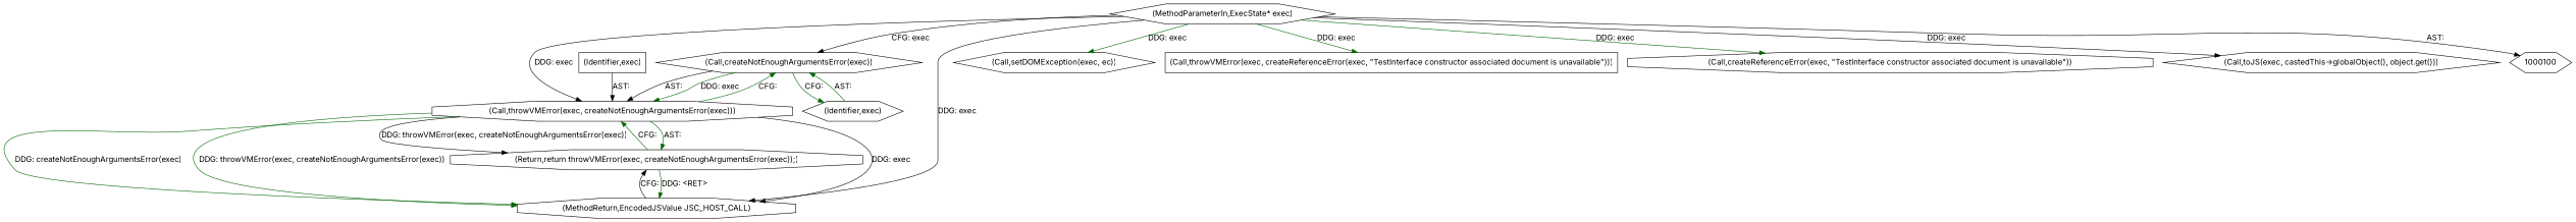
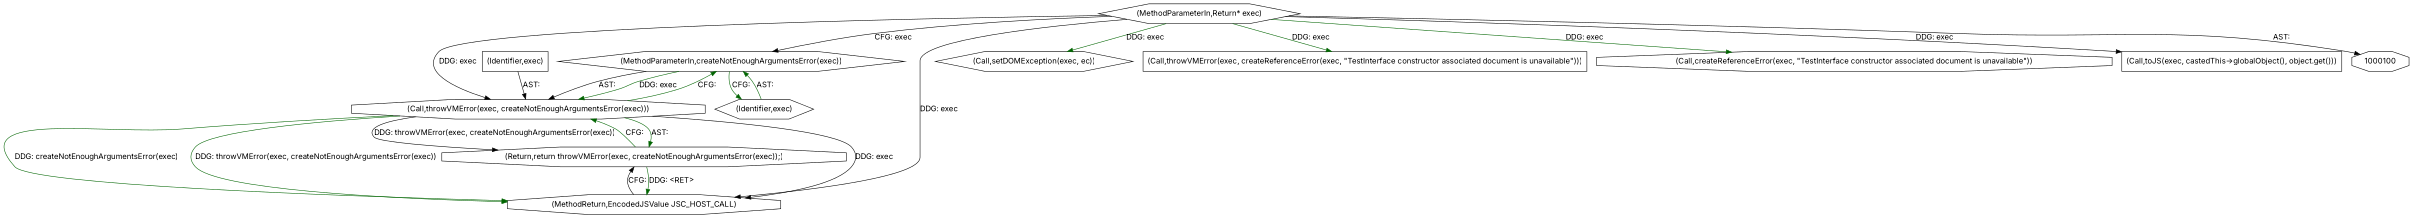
  digraph {
    fontname=Inter
    node [fontname=Inter shape=hexagon]
    edge [color=darkgreen fontname=Inter]
-   n1 [label="(Call,createNotEnoughArgumentsError(exec))"]
+   n1 [label="(MethodParameterIn,createNotEnoughArgumentsError(exec))"]
    n2 [label="(Call,throwVMError(exec, createNotEnoughArgumentsError(exec)))" shape=octagon]
    n3 [label="(Identifier,exec)"]
    n4 [label="(MethodReturn,EncodedJSValue JSC_HOST_CALL)" shape=octagon]
    n5 [label="(Return,return throwVMError(exec, createNotEnoughArgumentsError(exec));)" shape=octagon]
-   n6 [label="(MethodParameterIn,ExecState* exec)"]
+   n6 [label="(MethodParameterIn,Return* exec)"]
    n7 [label="(Call,setDOMException(exec, ec))"]
    n8 [label="(Call,throwVMError(exec, createReferenceError(exec, \"TestInterface constructor associated document is unavailable\")))" shape=box]
    n9 [label="(Call,createReferenceError(exec, \"TestInterface constructor associated document is unavailable\"))" shape=octagon]
-   n10 [label="(Call,toJS(exec, castedThis->globalObject(), object.get()))"]
-   1000100
+   n10 [label="(Call,toJS(exec, castedThis->globalObject(), object.get()))" shape=box]
+   1000100 [shape=octagon]
    n12 [label="(Identifier,exec)" shape=box]
    n1 -> n2 [color=black label="AST: "]
    n1 -> n2 [label="DDG: exec"]
    n1 -> n3 [label="CFG: "]
    n2 -> n1 [label="CFG: "]
    n2 -> n4 [color=black label="DDG: exec"]
    n2 -> n4 [label="DDG: createNotEnoughArgumentsError(exec)"]
    n2 -> n4 [label="DDG: throwVMError(exec, createNotEnoughArgumentsError(exec))"]
    n2 -> n5 [label="AST: "]
    n2 -> n5 [color=black label="DDG: throwVMError(exec, createNotEnoughArgumentsError(exec))"]
    n3 -> n1 [label="AST: "]
    n4 -> n5 [color=black label="CFG: "]
    n5 -> n2 [label="CFG: "]
    n5 -> n4 [label="DDG: <RET>"]
    n6 -> n1 [color=black label="CFG: exec"]
    n6 -> n2 [color=black label="DDG: exec"]
    n6 -> n4 [color=black label="DDG: exec"]
    n6 -> n7 [label="DDG: exec"]
    n6 -> n8 [label="DDG: exec"]
    n6 -> n9 [label="DDG: exec"]
    n6 -> n10 [color=black label="DDG: exec"]
    n6 -> 1000100 [color=black label="AST: "]
    n12 -> n2 [color=black label="AST: "]
  }
